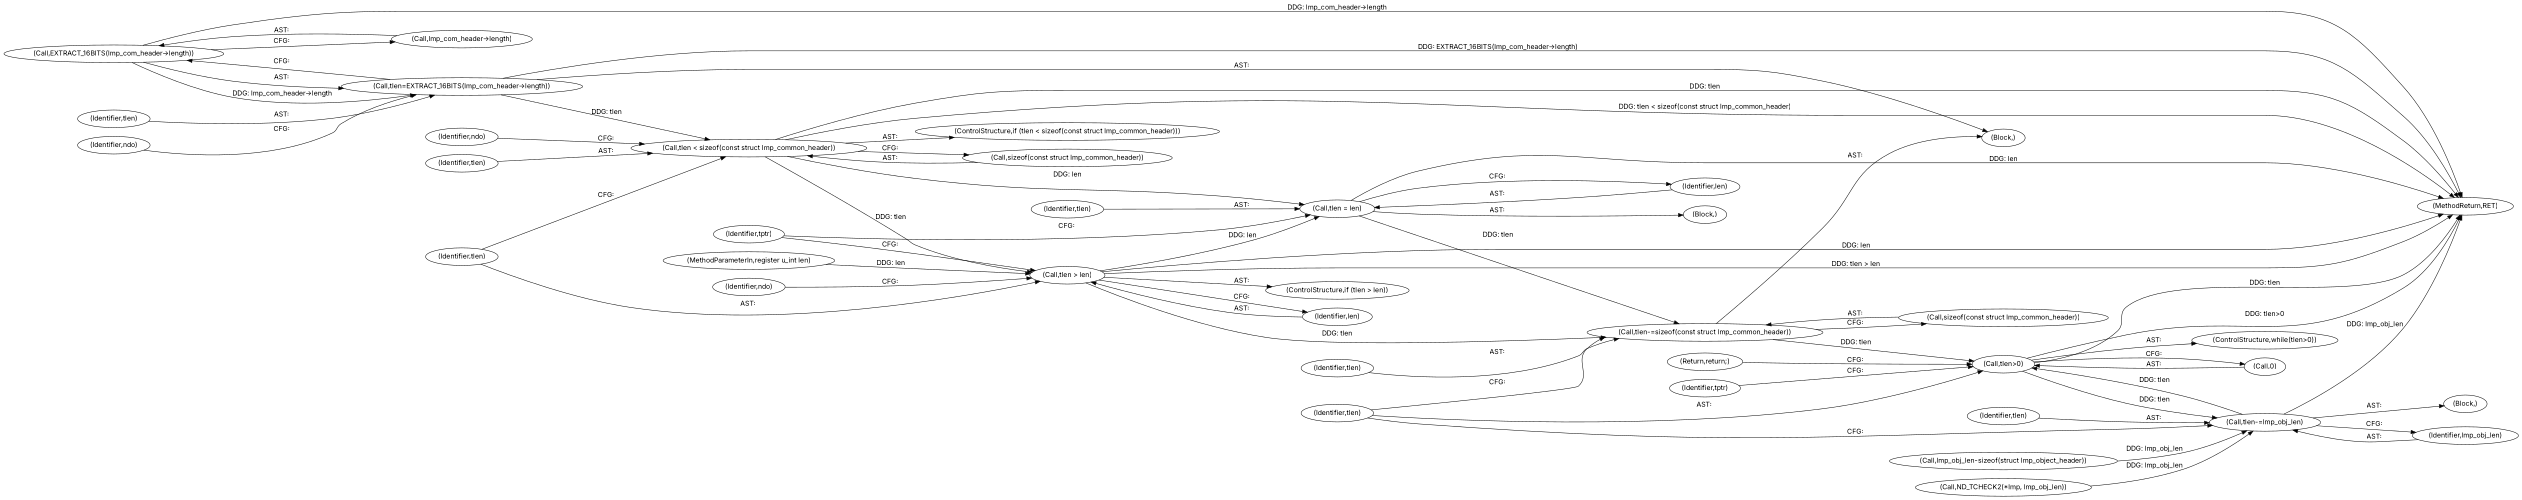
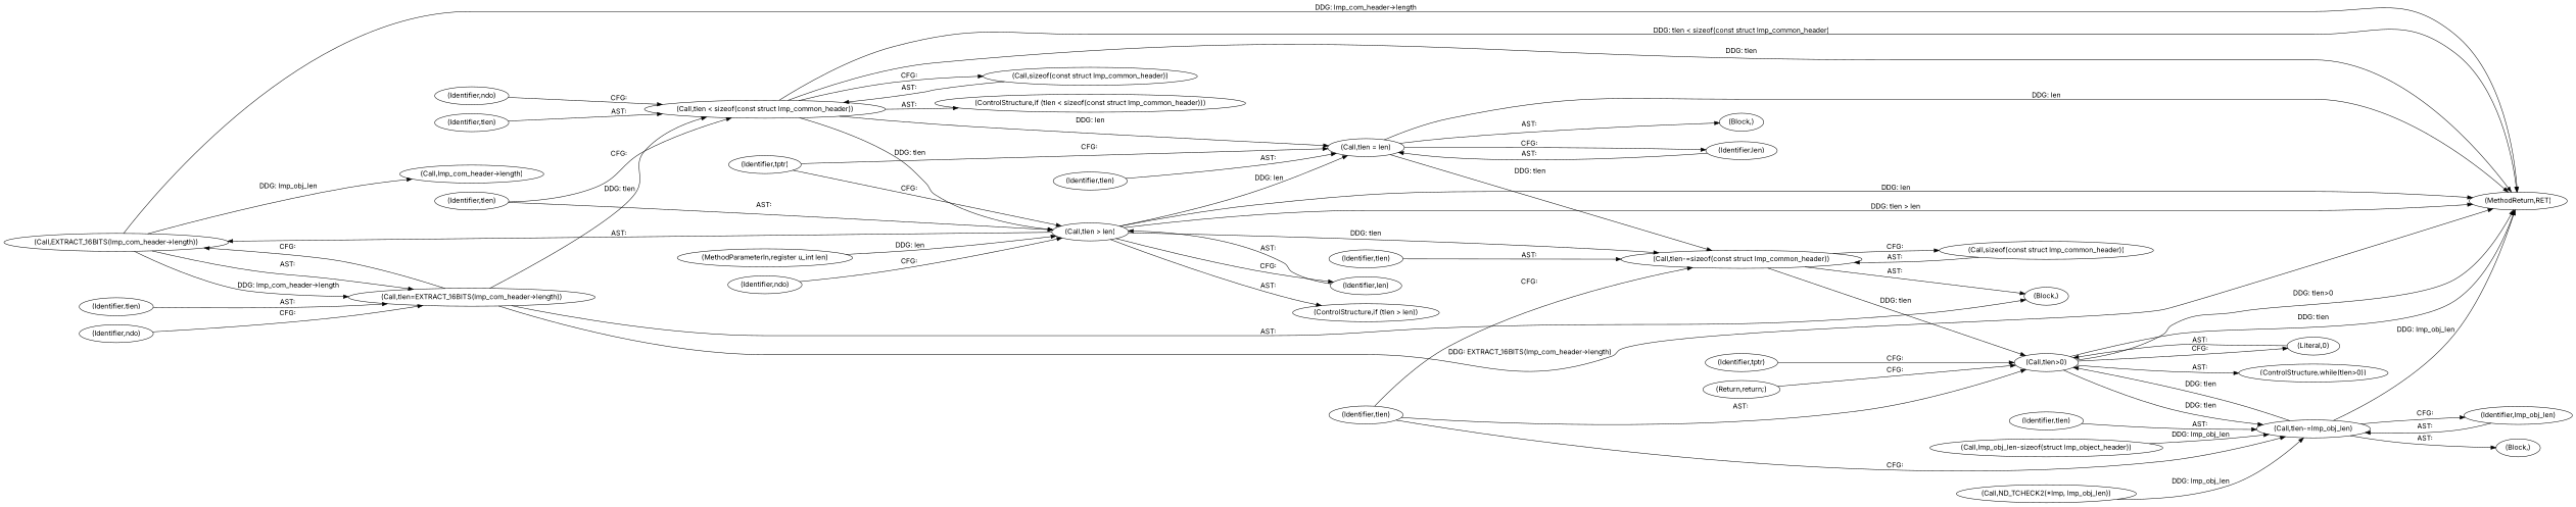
  digraph {
    fontname=Inter
    rankdir=LR
    node [fontname=Inter]
    edge [fontname=Inter]
    n1 [label="(Call,EXTRACT_16BITS(lmp_com_header->length))"]
    n2 [label="(Call,tlen=EXTRACT_16BITS(lmp_com_header->length))"]
    n3 [label="(Call,lmp_com_header->length)"]
    n4 [label="(MethodReturn,RET)"]
    n5 [label="(Call,tlen < sizeof(const struct lmp_common_header))"]
    n6 [label="(Block,)"]
    n7 [label="(Call,tlen > len)"]
    n8 [label="(ControlStructure,if (tlen < sizeof(const struct lmp_common_header)))"]
    n9 [label="(Call,sizeof(const struct lmp_common_header))"]
    n10 [label="(Call,tlen = len)"]
    n11 [label="(Call,tlen-=sizeof(const struct lmp_common_header))"]
    n12 [label="(ControlStructure,if (tlen > len))"]
    n13 [label="(Identifier,len)"]
    n14 [label="(Block,)"]
    n15 [label="(Identifier,len)"]
    n16 [label="(Call,tlen>0)"]
    n17 [label="(Call,sizeof(const struct lmp_common_header))"]
    n18 [label="(Call,tlen-=lmp_obj_len)"]
-   n19 [label="(Call,0)"]
+   n19 [label="(Literal,0)"]
    n20 [label="(ControlStructure,while(tlen>0))"]
    n21 [label="(Block,)"]
    n22 [label="(Identifier,lmp_obj_len)"]
    n23 [label="(MethodParameterIn,register u_int len)"]
    n24 [label="(Identifier,tlen)"]
    n25 [label="(Identifier,tlen)"]
    n26 [label="(Call,lmp_obj_len-sizeof(struct lmp_object_header))"]
    n27 [label="(Identifier,tptr)"]
    n28 [label="(Call,ND_TCHECK2(*lmp, lmp_obj_len))"]
    n29 [label="(Identifier,ndo)"]
    n30 [label="(Identifier,ndo)"]
    n31 [label="(Identifier,tlen)"]
    n32 [label="(Identifier,ndo)"]
    n33 [label="(Identifier,tlen)"]
    n34 [label="(Identifier,tlen)"]
    n35 [label="(Identifier,tptr)"]
    n36 [label="(Return,return;)"]
    n37 [label="(Identifier,tlen)"]
    n38 [label="(Identifier,tlen)"]
    n1 -> n2 [label="AST: "]
    n1 -> n2 [label="DDG: lmp_com_header->length"]
-   n1 -> n3 [label="CFG: "]
+   n1 -> n3 [label="DDG: lmp_obj_len"]
    n1 -> n4 [label="DDG: lmp_com_header->length"]
    n2 -> n1 [label="CFG: "]
    n2 -> n4 [label="DDG: EXTRACT_16BITS(lmp_com_header->length)"]
    n2 -> n5 [label="DDG: tlen"]
    n2 -> n6 [label="AST: "]
-   n3 -> n1 [label="AST: "]
+   n7 -> n1 [label="AST: "]
    n5 -> n4 [label="DDG: tlen < sizeof(const struct lmp_common_header)"]
    n5 -> n4 [label="DDG: tlen"]
    n5 -> n7 [label="DDG: tlen"]
    n5 -> n8 [label="AST: "]
    n5 -> n9 [label="CFG: "]
    n5 -> n10 [label="DDG: len"]
    n7 -> n4 [label="DDG: len"]
    n7 -> n4 [label="DDG: tlen > len"]
    n7 -> n10 [label="DDG: len"]
    n7 -> n11 [label="DDG: tlen"]
    n7 -> n12 [label="AST: "]
    n7 -> n13 [label="CFG: "]
    n9 -> n5 [label="AST: "]
    n10 -> n4 [label="DDG: len"]
    n10 -> n11 [label="DDG: tlen"]
    n10 -> n14 [label="AST: "]
    n10 -> n15 [label="CFG: "]
    n11 -> n6 [label="AST: "]
    n11 -> n16 [label="DDG: tlen"]
    n11 -> n17 [label="CFG: "]
    n13 -> n7 [label="AST: "]
    n15 -> n10 [label="AST: "]
    n16 -> n4 [label="DDG: tlen"]
    n16 -> n4 [label="DDG: tlen>0"]
    n16 -> n18 [label="DDG: tlen"]
    n16 -> n19 [label="CFG: "]
    n16 -> n20 [label="AST: "]
    n17 -> n11 [label="AST: "]
    n18 -> n4 [label="DDG: lmp_obj_len"]
    n18 -> n16 [label="DDG: tlen"]
    n18 -> n21 [label="AST: "]
    n18 -> n22 [label="CFG: "]
    n19 -> n16 [label="AST: "]
    n22 -> n18 [label="AST: "]
    n23 -> n7 [label="DDG: len"]
    n24 -> n11 [label="CFG: "]
    n24 -> n16 [label="AST: "]
    n24 -> n18 [label="CFG: "]
    n25 -> n2 [label="AST: "]
    n26 -> n18 [label="DDG: lmp_obj_len"]
    n27 -> n7 [label="CFG: "]
    n27 -> n10 [label="CFG: "]
    n28 -> n18 [label="DDG: lmp_obj_len"]
    n29 -> n2 [label="CFG: "]
    n30 -> n7 [label="CFG: "]
    n31 -> n5 [label="CFG: "]
    n31 -> n7 [label="AST: "]
    n32 -> n5 [label="CFG: "]
    n33 -> n11 [label="AST: "]
    n34 -> n5 [label="AST: "]
    n35 -> n16 [label="CFG: "]
    n36 -> n16 [label="CFG: "]
    n37 -> n18 [label="AST: "]
    n38 -> n10 [label="AST: "]
  }
